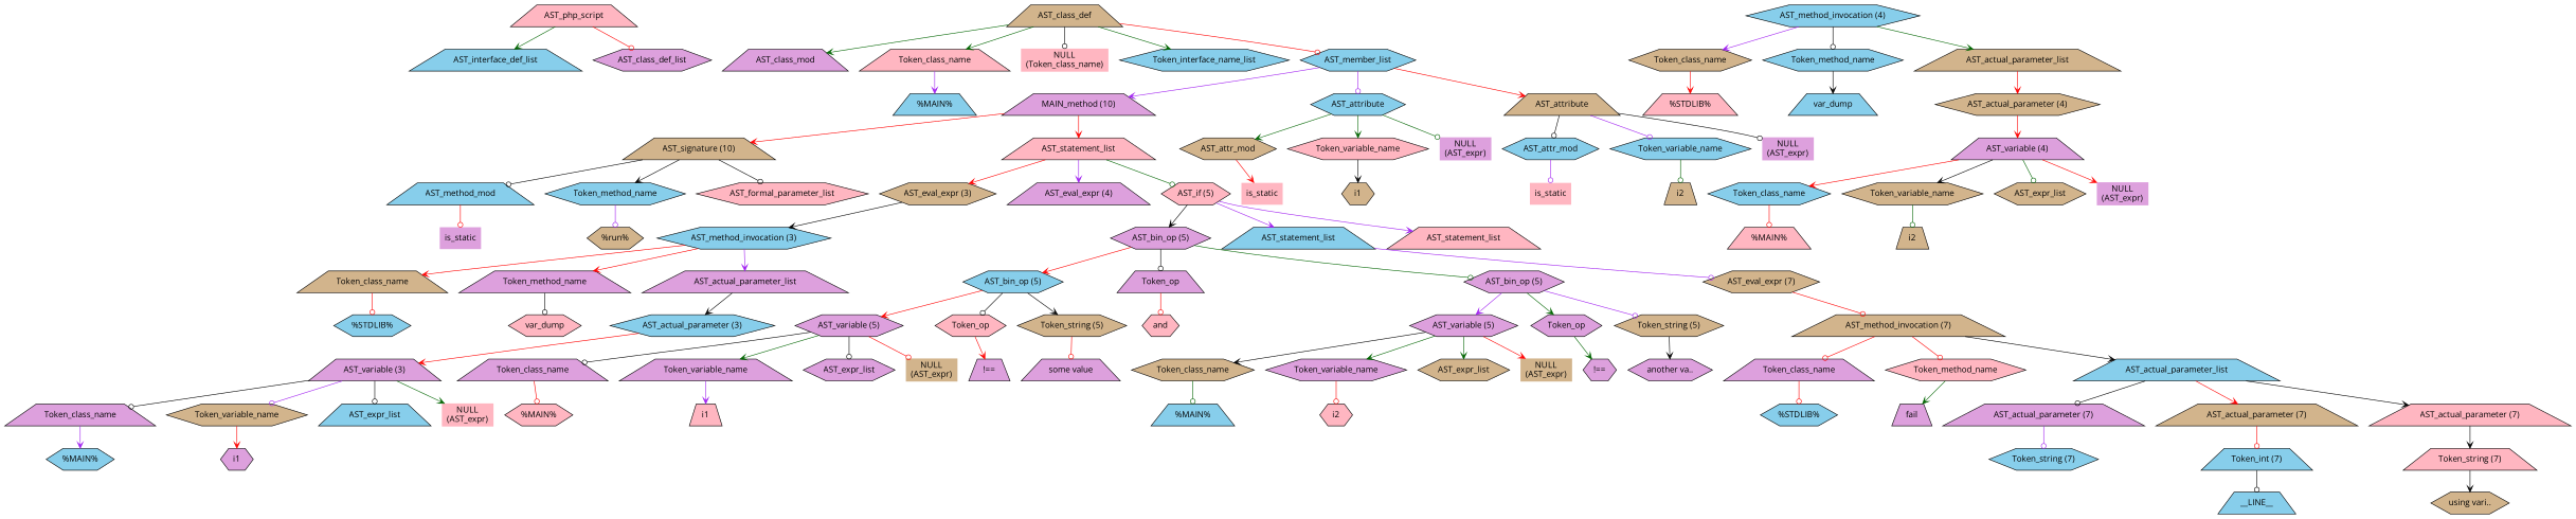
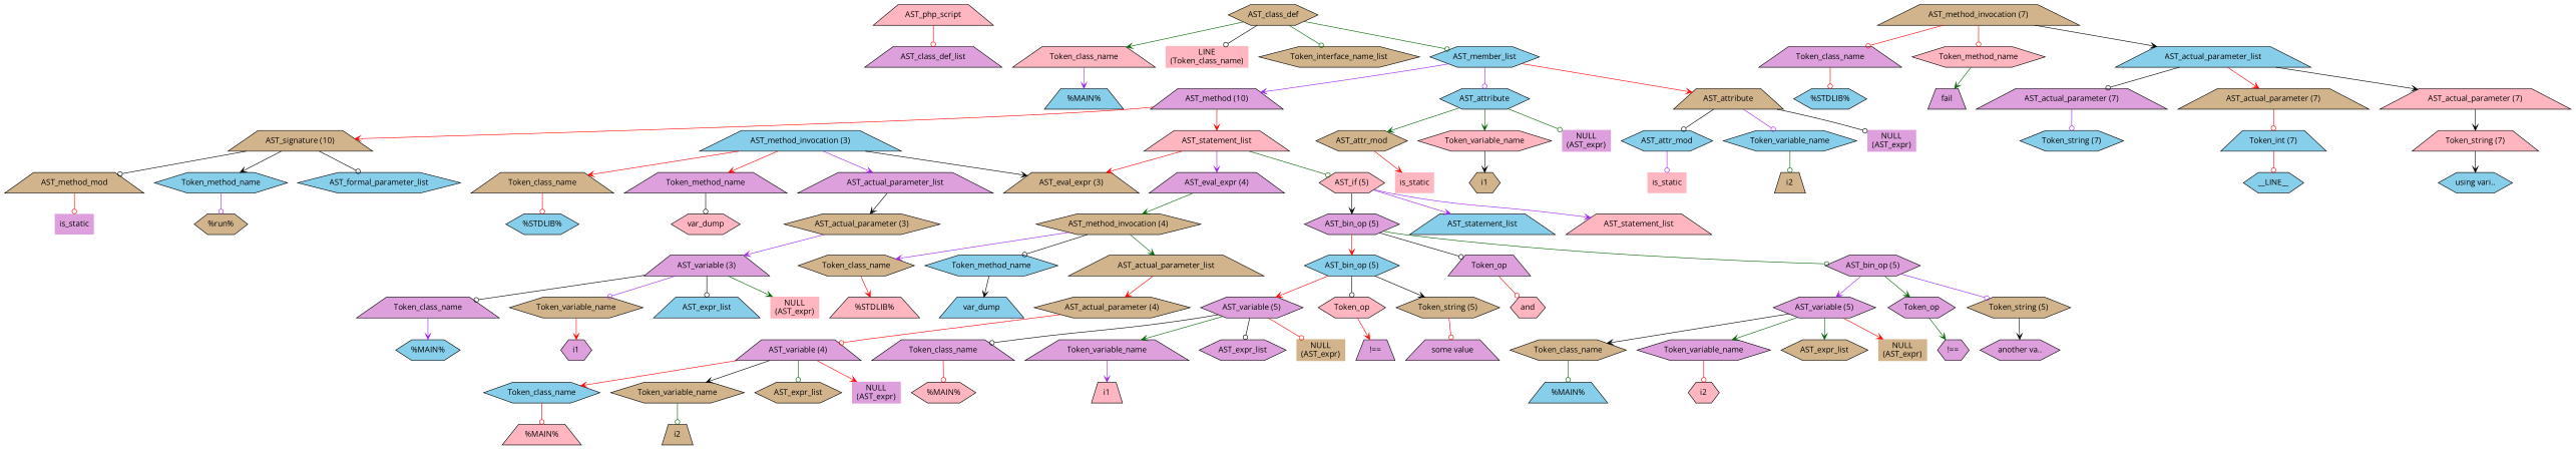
  digraph {
    fontname="Open Sans"
    node [fillcolor=plum fontname="Open Sans" shape=hexagon style=filled]
    edge [arrowhead=vee color=red fontname="Open Sans"]
    n1 [fillcolor=lightpink label=AST_php_script shape=trapezium]
-   n2 [fillcolor=skyblue label=AST_interface_def_list shape=trapezium]
-   n3 [label=AST_class_def_list]
-   n4 [fillcolor=tan label=AST_class_def shape=trapezium]
-   n5 [label=AST_class_mod shape=trapezium]
+   n3 [label=AST_class_def_list shape=trapezium]
+   n4 [fillcolor=tan label=AST_class_def]
    n6 [fillcolor=lightpink label=Token_class_name shape=trapezium]
-   n7 [fillcolor=lightpink label="NULL\n(Token_class_name)" shape=plaintext]
-   n8 [fillcolor=skyblue label=Token_interface_name_list]
+   n7 [fillcolor=lightpink label="LINE\n(Token_class_name)" shape=plaintext]
+   n8 [fillcolor=tan label=Token_interface_name_list]
    n9 [fillcolor=skyblue label=AST_member_list]
    n10 [fillcolor=skyblue label="%MAIN%" shape=trapezium]
-   n11 [label="MAIN_method (10)" shape=trapezium]
+   n11 [label="AST_method (10)" shape=trapezium]
    n12 [fillcolor=skyblue label=AST_attribute]
    n13 [fillcolor=tan label=AST_attribute shape=trapezium]
    n14 [fillcolor=tan label="AST_signature (10)" shape=trapezium]
    n15 [fillcolor=lightpink label=AST_statement_list shape=trapezium]
    n16 [fillcolor=tan label=AST_attr_mod]
    n17 [fillcolor=lightpink label=Token_variable_name]
    n18 [label="NULL\n(AST_expr)" shape=plaintext]
    n19 [fillcolor=skyblue label=AST_attr_mod]
    n20 [fillcolor=skyblue label=Token_variable_name]
    n21 [label="NULL\n(AST_expr)" shape=plaintext]
-   n22 [fillcolor=skyblue label=AST_method_mod shape=trapezium]
+   n22 [fillcolor=tan label=AST_method_mod shape=trapezium]
    n23 [fillcolor=skyblue label=Token_method_name]
-   n24 [fillcolor=lightpink label=AST_formal_parameter_list]
-   n25 [fillcolor=tan label="AST_eval_expr (3)"]
+   n24 [fillcolor=skyblue label=AST_formal_parameter_list]
+   n25 [fillcolor=tan label="AST_eval_expr (3)" shape=trapezium]
    n26 [label="AST_eval_expr (4)" shape=trapezium]
    n27 [fillcolor=lightpink label="AST_if (5)"]
    n28 [label=is_static shape=plaintext]
    n29 [fillcolor=tan label="%run%"]
-   n30 [fillcolor=skyblue label="AST_method_invocation (3)"]
-   n31 [fillcolor=skyblue label="AST_method_invocation (4)"]
+   n30 [fillcolor=skyblue label="AST_method_invocation (3)" shape=trapezium]
+   n31 [fillcolor=tan label="AST_method_invocation (4)"]
    n32 [label="AST_bin_op (5)"]
    n33 [fillcolor=skyblue label=AST_statement_list shape=trapezium]
    n34 [fillcolor=lightpink label=AST_statement_list shape=trapezium]
    n35 [fillcolor=tan label=Token_class_name shape=trapezium]
    n36 [label=Token_method_name shape=trapezium]
    n37 [label=AST_actual_parameter_list shape=trapezium]
    n38 [fillcolor=skyblue label="%STDLIB%"]
    n39 [fillcolor=lightpink label=var_dump]
-   n40 [fillcolor=skyblue label="AST_actual_parameter (3)"]
+   n40 [fillcolor=tan label="AST_actual_parameter (3)"]
    n41 [label="AST_variable (3)" shape=trapezium]
    n42 [label=Token_class_name shape=trapezium]
    n43 [fillcolor=tan label=Token_variable_name]
    n44 [fillcolor=skyblue label=AST_expr_list shape=trapezium]
    n45 [fillcolor=lightpink label="NULL\n(AST_expr)" shape=plaintext]
    n46 [fillcolor=skyblue label="%MAIN%"]
    n47 [label=i1]
    n48 [fillcolor=tan label=Token_class_name]
    n49 [fillcolor=skyblue label=Token_method_name]
    n50 [fillcolor=tan label=AST_actual_parameter_list shape=trapezium]
    n51 [fillcolor=lightpink label="%STDLIB%" shape=trapezium]
    n52 [fillcolor=skyblue label=var_dump shape=trapezium]
    n53 [fillcolor=tan label="AST_actual_parameter (4)"]
    n54 [label="AST_variable (4)" shape=trapezium]
    n55 [fillcolor=skyblue label=Token_class_name]
    n56 [fillcolor=tan label=Token_variable_name]
    n57 [fillcolor=tan label=AST_expr_list]
    n58 [label="NULL\n(AST_expr)" shape=plaintext]
    n59 [fillcolor=lightpink label="%MAIN%" shape=trapezium]
    n60 [fillcolor=tan label=i2 shape=trapezium]
    n61 [fillcolor=skyblue label="AST_bin_op (5)"]
    n62 [label=Token_op shape=trapezium]
    n63 [label="AST_bin_op (5)"]
-   n64 [fillcolor=tan label="AST_eval_expr (7)"]
    n65 [label="AST_variable (5)"]
    n66 [fillcolor=lightpink label=Token_op]
    n67 [fillcolor=tan label="Token_string (5)"]
    n68 [fillcolor=lightpink label=and]
    n69 [label="AST_variable (5)"]
    n70 [label=Token_op]
    n71 [fillcolor=tan label="Token_string (5)"]
    n72 [label=Token_class_name shape=trapezium]
    n73 [label=Token_variable_name shape=trapezium]
    n74 [label=AST_expr_list]
    n75 [fillcolor=tan label="NULL\n(AST_expr)" shape=plaintext]
    n76 [label="!==" shape=trapezium]
    n77 [label="some value" shape=trapezium]
    n78 [fillcolor=lightpink label="%MAIN%"]
    n79 [fillcolor=lightpink label=i1 shape=trapezium]
    n80 [fillcolor=tan label=Token_class_name]
    n81 [label=Token_variable_name]
    n82 [fillcolor=tan label=AST_expr_list]
    n83 [fillcolor=tan label="NULL\n(AST_expr)" shape=plaintext]
    n84 [label="!=="]
    n85 [label="another va.."]
    n86 [fillcolor=skyblue label="%MAIN%" shape=trapezium]
    n87 [fillcolor=lightpink label=i2]
    n88 [fillcolor=tan label="AST_method_invocation (7)" shape=trapezium]
    n89 [label=Token_class_name shape=trapezium]
    n90 [fillcolor=lightpink label=Token_method_name]
    n91 [fillcolor=skyblue label=AST_actual_parameter_list shape=trapezium]
    n92 [fillcolor=skyblue label="%STDLIB%"]
    n93 [label=fail shape=trapezium]
    n94 [label="AST_actual_parameter (7)" shape=trapezium]
    n95 [fillcolor=tan label="AST_actual_parameter (7)" shape=trapezium]
    n96 [fillcolor=lightpink label="AST_actual_parameter (7)" shape=trapezium]
    n97 [fillcolor=skyblue label="Token_string (7)"]
    n98 [fillcolor=skyblue label="Token_int (7)" shape=trapezium]
    n99 [fillcolor=lightpink label="Token_string (7)" shape=trapezium]
-   n100 [fillcolor=skyblue label=__LINE__ shape=trapezium]
-   n101 [fillcolor=tan label="using vari.."]
+   n100 [fillcolor=skyblue label=__LINE__]
+   n101 [fillcolor=skyblue label="using vari.."]
    n102 [fillcolor=lightpink label=is_static shape=plaintext]
    n103 [fillcolor=tan label=i1]
    n104 [fillcolor=lightpink label=is_static shape=plaintext]
    n105 [fillcolor=tan label=i2 shape=trapezium]
-   n1 -> n2 [color=darkgreen]
    n1 -> n3 [arrowhead=odot]
-   n4 -> n5 [color=darkgreen]
    n4 -> n6 [color=darkgreen]
    n4 -> n7 [arrowhead=odot color=black]
-   n4 -> n8 [color=darkgreen]
-   n4 -> n9 [arrowhead=odot]
+   n4 -> n8 [arrowhead=odot color=darkgreen]
+   n4 -> n9 [arrowhead=odot color=darkgreen]
    n6 -> n10 [color=purple]
    n9 -> n11 [color=purple]
    n9 -> n12 [arrowhead=odot color=purple]
    n9 -> n13
    n11 -> n14
    n11 -> n15
    n12 -> n16 [color=darkgreen]
    n12 -> n17 [color=darkgreen]
    n12 -> n18 [arrowhead=odot color=darkgreen]
    n13 -> n19 [arrowhead=odot color=black]
    n13 -> n20 [arrowhead=odot color=purple]
    n13 -> n21 [arrowhead=odot color=black]
    n14 -> n22 [arrowhead=odot color=black]
    n14 -> n23 [color=black]
    n14 -> n24 [arrowhead=odot color=black]
    n15 -> n25
    n15 -> n26 [color=purple]
    n15 -> n27 [arrowhead=odot color=darkgreen]
    n16 -> n102
    n17 -> n103 [color=black]
    n19 -> n104 [arrowhead=odot color=purple]
    n20 -> n105 [arrowhead=odot color=darkgreen]
    n22 -> n28 [arrowhead=odot]
    n23 -> n29 [arrowhead=odot color=purple]
-   n25 -> n30 [color=black]
+   n30 -> n25 [color=black]
+   n26 -> n31 [color=darkgreen]
    n27 -> n32 [color=black]
    n27 -> n33 [color=purple]
    n27 -> n34 [color=purple]
    n30 -> n35
    n30 -> n36
    n30 -> n37 [color=purple]
    n31 -> n48 [color=purple]
    n31 -> n49 [arrowhead=odot color=black]
    n31 -> n50 [color=darkgreen]
    n32 -> n61
    n32 -> n62 [arrowhead=odot color=black]
    n32 -> n63 [arrowhead=odot color=darkgreen]
-   n33 -> n64 [arrowhead=odot color=purple]
    n35 -> n38 [arrowhead=odot]
    n36 -> n39 [arrowhead=odot color=black]
    n37 -> n40 [color=black]
-   n40 -> n41
+   n40 -> n41 [color=purple]
    n41 -> n42 [arrowhead=odot color=black]
    n41 -> n43 [arrowhead=odot color=purple]
    n41 -> n44 [arrowhead=odot color=black]
    n41 -> n45 [color=darkgreen]
    n42 -> n46 [color=purple]
    n43 -> n47
    n48 -> n51
    n49 -> n52 [color=black]
    n50 -> n53
-   n53 -> n54
+   n53 -> n54 [arrowhead=odot]
    n54 -> n55
    n54 -> n56 [color=black]
    n54 -> n57 [arrowhead=odot color=darkgreen]
    n54 -> n58
    n55 -> n59 [arrowhead=odot]
    n56 -> n60 [arrowhead=odot color=darkgreen]
    n61 -> n65
    n61 -> n66 [arrowhead=odot color=black]
    n61 -> n67 [color=black]
    n62 -> n68 [arrowhead=odot]
    n63 -> n69 [color=purple]
    n63 -> n70 [color=darkgreen]
    n63 -> n71 [arrowhead=odot color=purple]
-   n64 -> n88 [arrowhead=odot]
    n65 -> n72 [arrowhead=odot color=black]
    n65 -> n73 [color=darkgreen]
    n65 -> n74 [arrowhead=odot color=black]
    n65 -> n75 [arrowhead=odot]
    n66 -> n76
    n67 -> n77 [arrowhead=odot]
    n69 -> n80 [color=black]
    n69 -> n81 [color=darkgreen]
    n69 -> n82 [color=darkgreen]
    n69 -> n83
    n70 -> n84 [color=darkgreen]
    n71 -> n85 [color=black]
    n72 -> n78 [arrowhead=odot]
    n73 -> n79 [color=purple]
    n80 -> n86 [arrowhead=odot color=darkgreen]
    n81 -> n87 [arrowhead=odot]
    n88 -> n89 [arrowhead=odot]
    n88 -> n90 [arrowhead=odot]
    n88 -> n91 [color=black]
    n89 -> n92 [arrowhead=odot]
    n90 -> n93 [color=darkgreen]
    n91 -> n94 [arrowhead=odot color=black]
    n91 -> n95
    n91 -> n96 [color=black]
    n94 -> n97 [arrowhead=odot color=purple]
    n95 -> n98 [arrowhead=odot]
    n96 -> n99 [color=black]
-   n98 -> n100 [arrowhead=odot color=black]
+   n98 -> n100 [arrowhead=odot]
    n99 -> n101 [color=black]
  }
